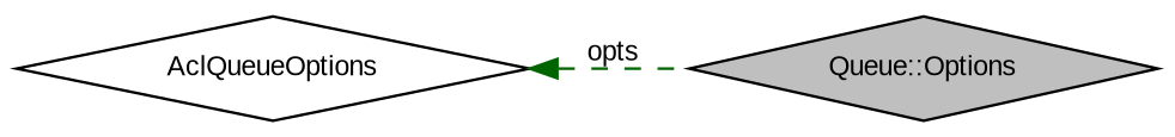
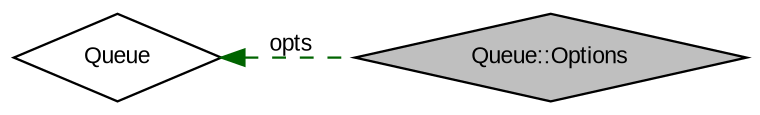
  digraph {
    rankdir=LR
    fontname="Liberation Sans"
    node [color=black fontname="Liberation Sans" fontsize=10 shape=diamond style=filled]
    n1 [fillcolor=grey75 fontcolor=black height=0.2 label="Queue::Options" width=0.4]
-   n2 [fillcolor=white height=0.2 label=AclQueueOptions width=0.4]
+   n2 [fillcolor=white height=0.2 label=Queue width=0.4]
    n2 -> n1 [color=darkgreen dir=back fontname="Liberation Sans" fontsize=10 label=" opts" labelfontname=Helvetica labelfontsize=10 style=dashed]
  }
